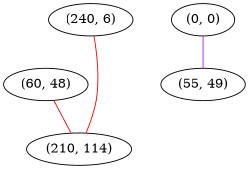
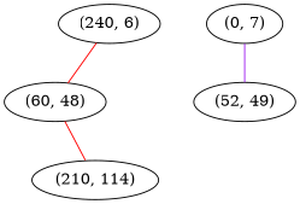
  graph {
    edge [color=red weight=1]
    "(240, 6)"
    "(60, 48)"
    "(210, 114)"
-   "(0, 0)"
-   "(55, 49)"
-   "(240, 6)" -- "(210, 114)"
+   "(0, 0)" [label="(0, 7)"]
+   "(55, 49)" [label="(52, 49)"]
+   "(240, 6)" -- "(60, 48)"
    "(60, 48)" -- "(210, 114)"
    "(0, 0)" -- "(55, 49)" [color=purple weight=4]
  }
